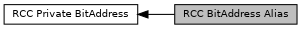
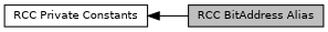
  digraph {
    rankdir=LR
    node [color=black fontname=Helvetica fontsize=10 shape=record style=filled]
    n1 [fillcolor=grey75 fontcolor=black height=0.2 label="RCC BitAddress Alias" width=0.4]
-   n2 [fillcolor=white height=0.2 label="RCC Private BitAddress" width=0.4]
+   n2 [fillcolor=white height=0.2 label="RCC Private Constants" width=0.4]
    n2 -> n1 [dir=back fontname=Helvetica fontsize=10 labelfontname=Helvetica labelfontsize=10 shape=plaintext style=solid]
  }
